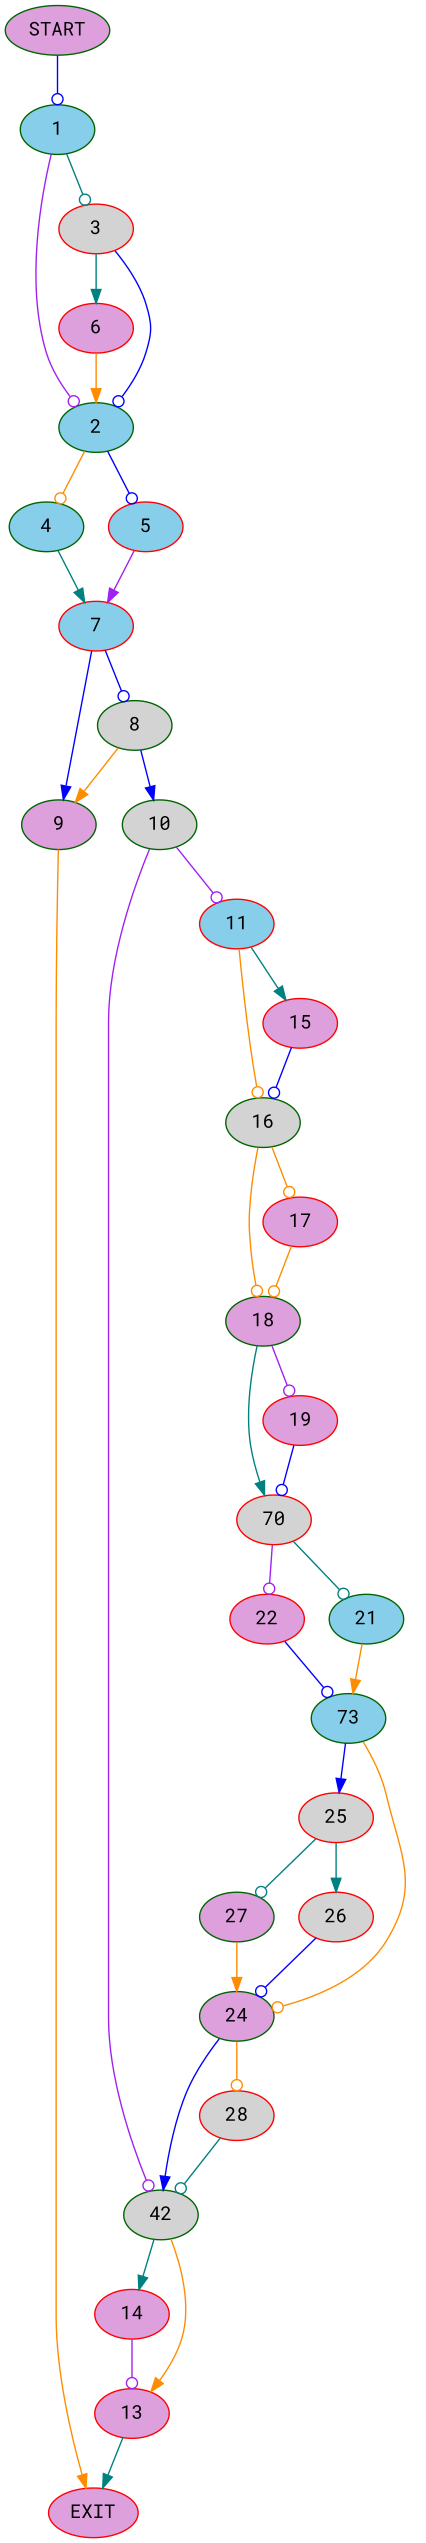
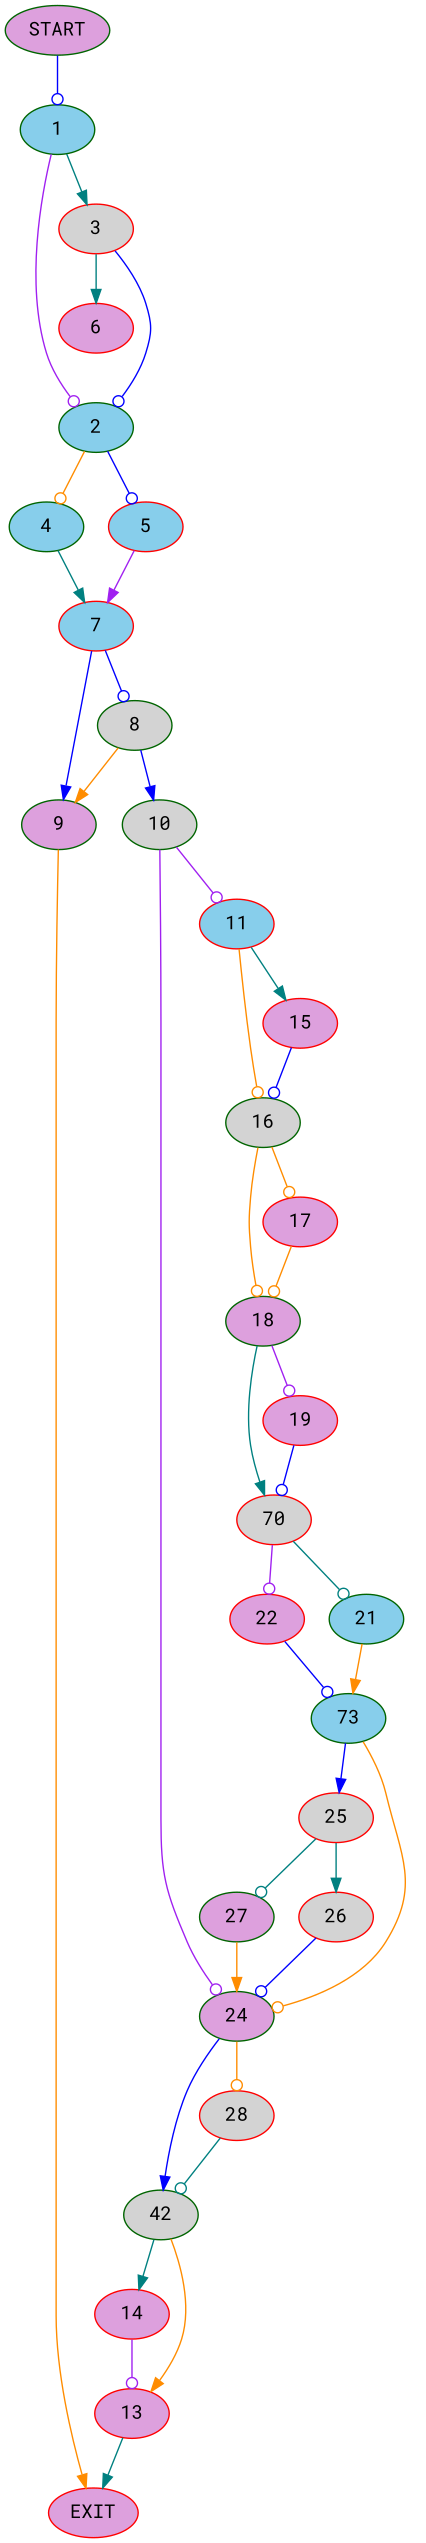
  digraph {
    fontname="Roboto Mono"
    node [color=red fillcolor=plum fontname="Roboto Mono" style=filled]
    edge [arrowhead=odot color=darkorange fontname="Roboto Mono"]
    n1 [color=darkgreen label=START]
    1 [color=darkgreen fillcolor=skyblue]
    2 [color=darkgreen fillcolor=skyblue]
    3 [fillcolor=lightgrey]
    n5 [label=EXIT]
    4 [color=darkgreen fillcolor=skyblue]
    5 [fillcolor=skyblue]
    6
    7 [fillcolor=skyblue]
    8 [color=darkgreen fillcolor=lightgrey]
    9 [color=darkgreen]
    10 [color=darkgreen fillcolor=lightgrey]
    11 [fillcolor=skyblue]
    n14 [color=darkgreen fillcolor=lightgrey label=42]
    15
    16 [color=darkgreen fillcolor=lightgrey]
    13
    14
    17
    18 [color=darkgreen]
    19
    n22 [fillcolor=lightgrey label=70]
    21 [color=darkgreen fillcolor=skyblue]
    22
    n25 [color=darkgreen fillcolor=skyblue label=73]
    24 [color=darkgreen]
    25 [fillcolor=lightgrey]
    28 [fillcolor=lightgrey]
    26 [fillcolor=lightgrey]
    27 [color=darkgreen]
    n1 -> 1 [color=blue]
    1 -> 2 [color=purple]
-   1 -> 3 [color=teal]
+   1 -> 3 [arrowhead=normal color=teal]
    2 -> 4
    2 -> 5 [color=blue]
    3 -> 2 [color=blue]
    3 -> 6 [arrowhead=normal color=teal]
    4 -> 7 [arrowhead=normal color=teal]
    5 -> 7 [arrowhead=normal color=purple]
-   6 -> 2 [arrowhead=normal]
    7 -> 8 [color=blue]
    7 -> 9 [arrowhead=normal color=blue]
    8 -> 9 [arrowhead=normal]
    8 -> 10 [arrowhead=normal color=blue]
    9 -> n5 [arrowhead=normal]
    10 -> 11 [color=purple]
-   10 -> n14 [color=purple]
+   10 -> 24 [color=purple]
    11 -> 15 [arrowhead=normal color=teal]
    11 -> 16
    n14 -> 13 [arrowhead=normal]
    n14 -> 14 [arrowhead=normal color=teal]
    15 -> 16 [color=blue]
    16 -> 17
    16 -> 18
    13 -> n5 [arrowhead=normal color=teal]
    14 -> 13 [color=purple]
    17 -> 18
    18 -> 19 [color=purple]
    18 -> n22 [arrowhead=normal color=teal]
    19 -> n22 [color=blue]
    n22 -> 21 [color=teal]
    n22 -> 22 [color=purple]
    21 -> n25 [arrowhead=normal]
    22 -> n25 [color=blue]
    n25 -> 24
    n25 -> 25 [arrowhead=normal color=blue]
    24 -> n14 [arrowhead=normal color=blue]
    24 -> 28
    25 -> 26 [arrowhead=normal color=teal]
    25 -> 27 [color=teal]
    28 -> n14 [color=teal]
    26 -> 24 [color=blue]
    27 -> 24 [arrowhead=normal]
  }
